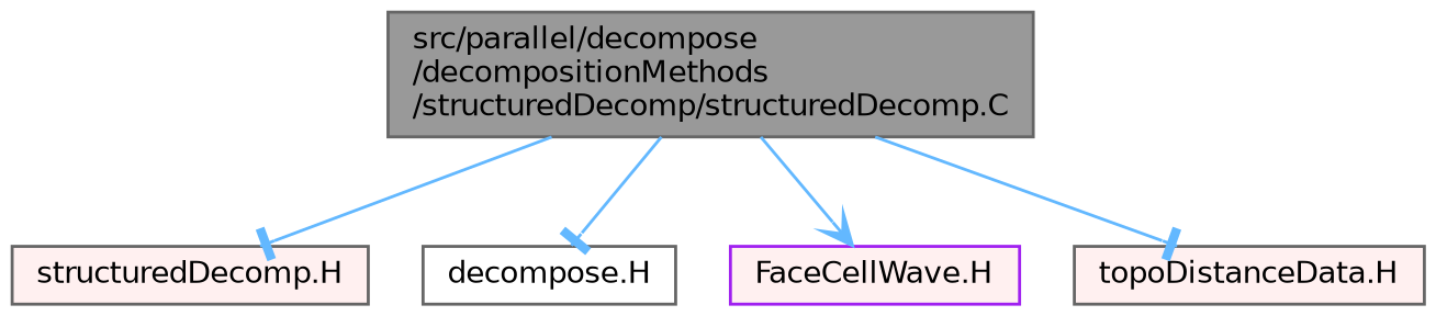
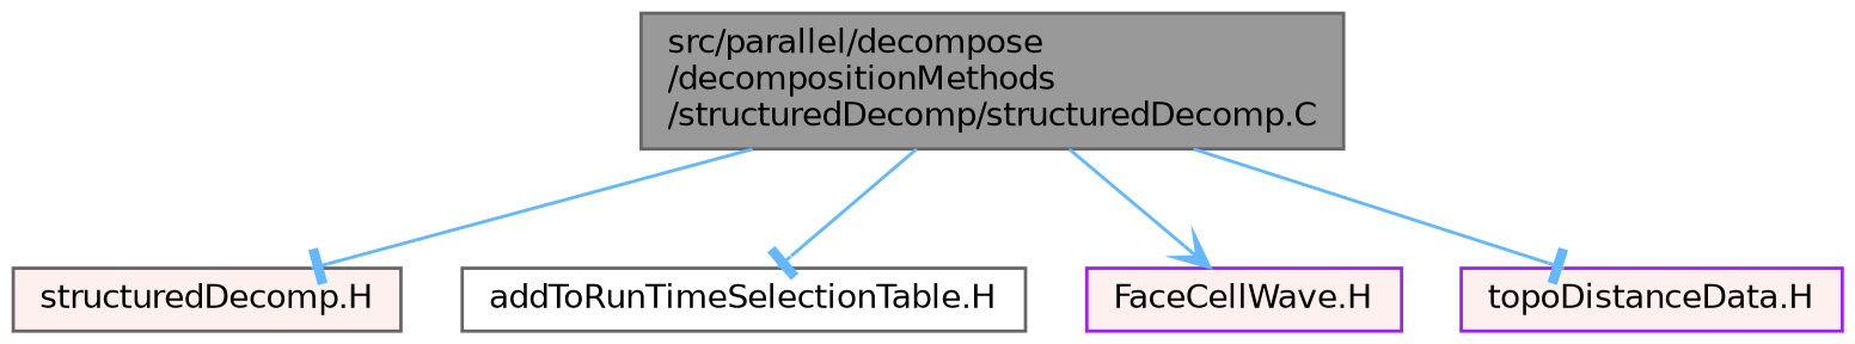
  digraph {
    node [color=gray40 fillcolor="#FFF0F0" fontname=Helvetica fontsize=10 shape=box style=filled]
    edge [arrowhead=tee color=steelblue1 fontname=Helvetica fontsize=10 labelfontname=Helvetica labelfontsize=10 style=solid]
    n1 [fillcolor=grey60 fontcolor=black height=0.2 label="src/parallel/decompose\l/decompositionMethods\l/structuredDecomp/structuredDecomp.C" width=0.4]
    n2 [height=0.2 label="structuredDecomp.H" width=0.4]
-   n3 [fillcolor=white height=0.2 label="decompose.H" width=0.4]
+   n3 [fillcolor=white height=0.2 label="addToRunTimeSelectionTable.H" width=0.4]
    n4 [color=purple height=0.2 label="FaceCellWave.H" width=0.4]
-   n5 [height=0.2 label="topoDistanceData.H" width=0.4]
+   n5 [color=purple height=0.2 label="topoDistanceData.H" width=0.4]
    n1 -> n2
    n1 -> n3
    n1 -> n4 [arrowhead=vee]
    n1 -> n5
  }
